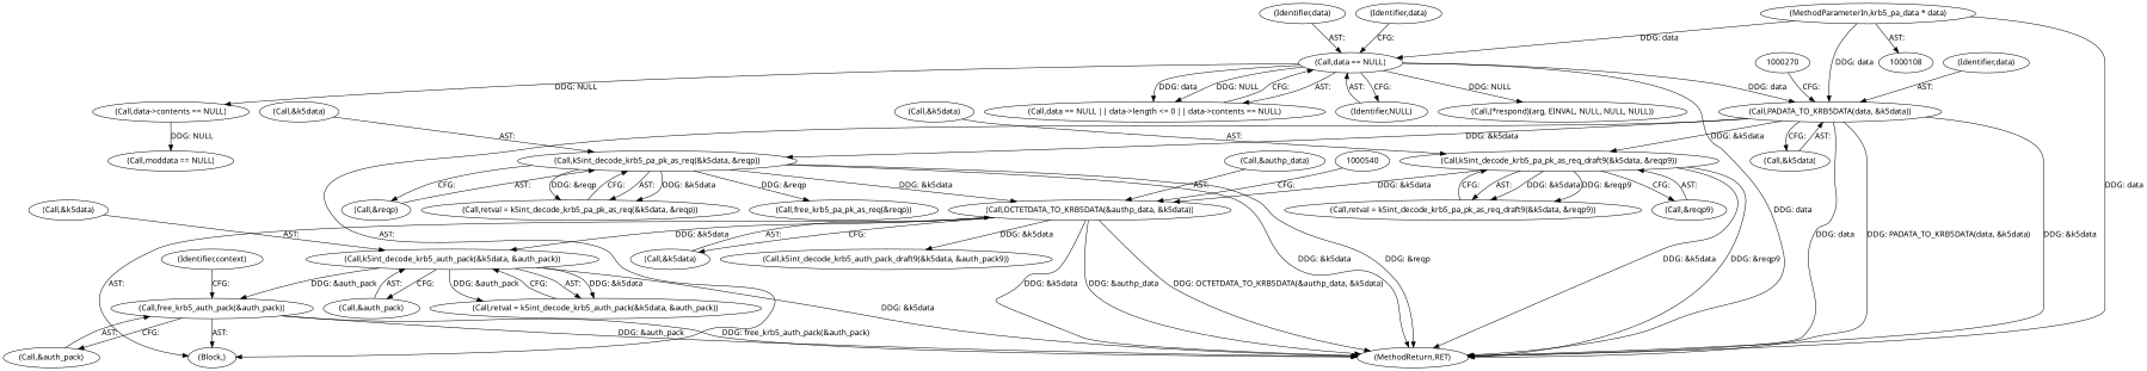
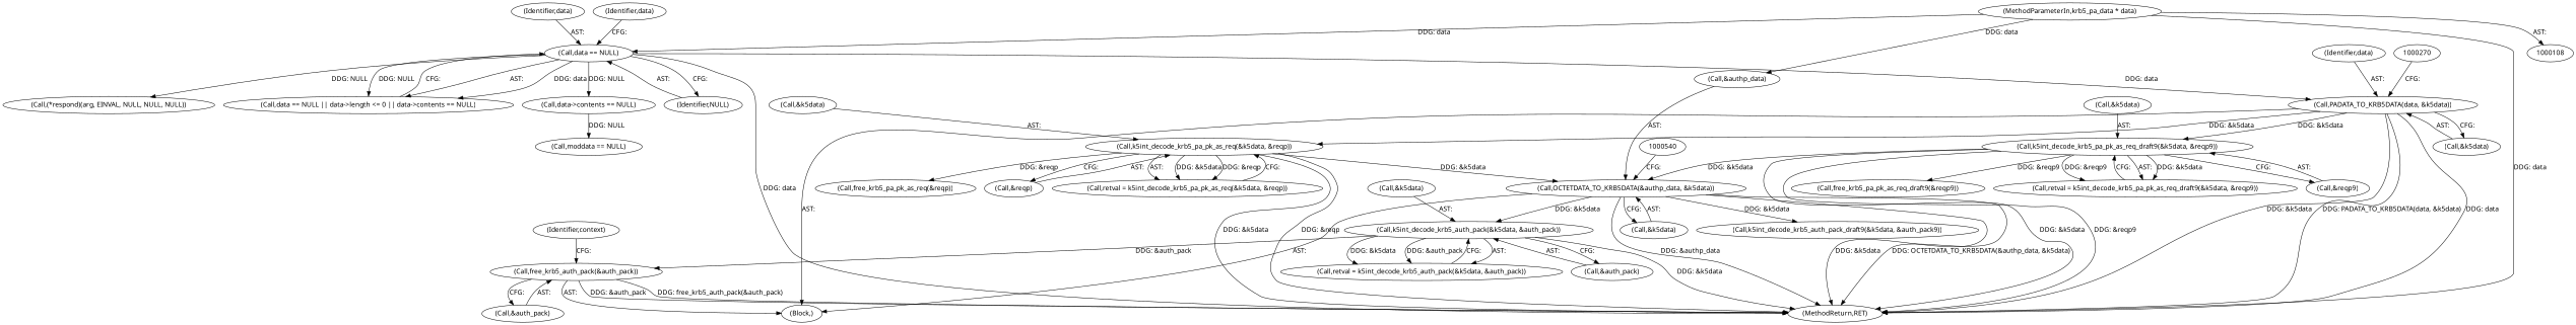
  digraph {
    fontname="Noto Sans"
    node [fontname="Noto Sans"]
    edge [fontname="Noto Sans"]
    n1 [label="(Call,free_krb5_auth_pack(&auth_pack))"]
    n2 [label="(Block,)"]
    n3 [label="(MethodReturn,RET)"]
    n4 [label="(Call,&auth_pack)"]
    n5 [label="(Call,k5int_decode_krb5_auth_pack(&k5data, &auth_pack))"]
    n6 [label="(Call,&auth_pack)"]
    n7 [label="(Call,retval = k5int_decode_krb5_auth_pack(&k5data, &auth_pack))"]
    n8 [label="(Call,OCTETDATA_TO_KRB5DATA(&authp_data, &k5data))"]
    n9 [label="(Call,&k5data)"]
    n10 [label="(Call,k5int_decode_krb5_auth_pack_draft9(&k5data, &auth_pack9))"]
    n11 [label="(Call,k5int_decode_krb5_pa_pk_as_req_draft9(&k5data, &reqp9))"]
+   n12 [label="(Call,free_krb5_pa_pk_as_req_draft9(&reqp9))"]
    n13 [label="(Call,retval = k5int_decode_krb5_pa_pk_as_req_draft9(&k5data, &reqp9))"]
    n14 [label="(Call,&reqp9)"]
    n15 [label="(Call,PADATA_TO_KRB5DATA(data, &k5data))"]
    n16 [label="(Call,k5int_decode_krb5_pa_pk_as_req(&k5data, &reqp))"]
    n17 [label="(Call,&k5data)"]
    n18 [label="(Call,&reqp)"]
    n19 [label="(Call,retval = k5int_decode_krb5_pa_pk_as_req(&k5data, &reqp))"]
    n20 [label="(Call,free_krb5_pa_pk_as_req(&reqp))"]
    n21 [label="(Call,data == NULL)"]
    n22 [label="(Call,data == NULL || data->length <= 0 || data->contents == NULL)"]
    n23 [label="(Call,data->contents == NULL)"]
    n24 [label="(Identifier,NULL)"]
    n25 [label="(Call,(*respond)(arg, EINVAL, NULL, NULL, NULL))"]
    n26 [label="(Call,moddata == NULL)"]
    n27 [label="(MethodParameterIn,krb5_pa_data * data)"]
    1000108
    n29 [label="(Identifier,data)"]
    n30 [label="(Identifier,data)"]
    n31 [label="(Identifier,data)"]
    n32 [label="(Call,&k5data)"]
    n33 [label="(Call,&k5data)"]
    n34 [label="(Identifier,context)"]
    n35 [label="(Call,&k5data)"]
    n36 [label="(Call,&authp_data)"]
    1000540
    1000270
    n1 -> n2 [label="AST: "]
    n1 -> n3 [label="DDG: &auth_pack"]
    n1 -> n3 [label="DDG: free_krb5_auth_pack(&auth_pack)"]
    n1 -> n4 [label="CFG: "]
    n4 -> n1 [label="AST: "]
    n5 -> n1 [label="DDG: &auth_pack"]
    n5 -> n3 [label="DDG: &k5data"]
    n5 -> n6 [label="CFG: "]
    n5 -> n7 [label="AST: "]
    n5 -> n7 [label="DDG: &k5data"]
    n5 -> n7 [label="DDG: &auth_pack"]
    n6 -> n5 [label="AST: "]
    n7 -> n5 [label="CFG: "]
    n8 -> n2 [label="AST: "]
    n8 -> n3 [label="DDG: OCTETDATA_TO_KRB5DATA(&authp_data, &k5data)"]
    n8 -> n3 [label="DDG: &k5data"]
    n8 -> n3 [label="DDG: &authp_data"]
    n8 -> n5 [label="DDG: &k5data"]
    n8 -> n9 [label="CFG: "]
    n8 -> n10 [label="DDG: &k5data"]
    n9 -> n8 [label="AST: "]
    n11 -> n3 [label="DDG: &k5data"]
    n11 -> n3 [label="DDG: &reqp9"]
    n11 -> n8 [label="DDG: &k5data"]
+   n11 -> n12 [label="DDG: &reqp9"]
    n11 -> n13 [label="AST: "]
    n11 -> n13 [label="DDG: &k5data"]
    n11 -> n13 [label="DDG: &reqp9"]
    n11 -> n14 [label="CFG: "]
    n13 -> n11 [label="CFG: "]
    n14 -> n11 [label="AST: "]
    n15 -> n2 [label="AST: "]
    n15 -> n3 [label="DDG: data"]
    n15 -> n3 [label="DDG: PADATA_TO_KRB5DATA(data, &k5data)"]
    n15 -> n3 [label="DDG: &k5data"]
    n15 -> n11 [label="DDG: &k5data"]
    n15 -> n16 [label="DDG: &k5data"]
    n15 -> n17 [label="CFG: "]
    n16 -> n3 [label="DDG: &k5data"]
    n16 -> n3 [label="DDG: &reqp"]
    n16 -> n8 [label="DDG: &k5data"]
    n16 -> n18 [label="CFG: "]
    n16 -> n19 [label="AST: "]
    n16 -> n19 [label="DDG: &k5data"]
    n16 -> n19 [label="DDG: &reqp"]
    n16 -> n20 [label="DDG: &reqp"]
    n17 -> n15 [label="AST: "]
    n18 -> n16 [label="AST: "]
    n19 -> n16 [label="CFG: "]
    n21 -> n3 [label="DDG: data"]
    n21 -> n15 [label="DDG: data"]
    n21 -> n22 [label="AST: "]
    n21 -> n22 [label="DDG: data"]
    n21 -> n22 [label="DDG: NULL"]
    n21 -> n23 [label="DDG: NULL"]
    n21 -> n24 [label="CFG: "]
    n21 -> n25 [label="DDG: NULL"]
    n22 -> n21 [label="CFG: "]
    n23 -> n26 [label="DDG: NULL"]
    n24 -> n21 [label="AST: "]
    n27 -> n3 [label="DDG: data"]
-   n27 -> n15 [label="DDG: data"]
+   n27 -> n36 [label="DDG: data"]
    n27 -> n21 [label="DDG: data"]
    n27 -> 1000108 [label="AST: "]
    n29 -> n21 [label="AST: "]
    n30 -> n21 [label="CFG: "]
    n31 -> n15 [label="AST: "]
    n32 -> n5 [label="AST: "]
    n33 -> n11 [label="AST: "]
    n34 -> n1 [label="CFG: "]
    n35 -> n16 [label="AST: "]
    n36 -> n8 [label="AST: "]
    1000540 -> n8 [label="CFG: "]
    1000270 -> n15 [label="CFG: "]
  }
